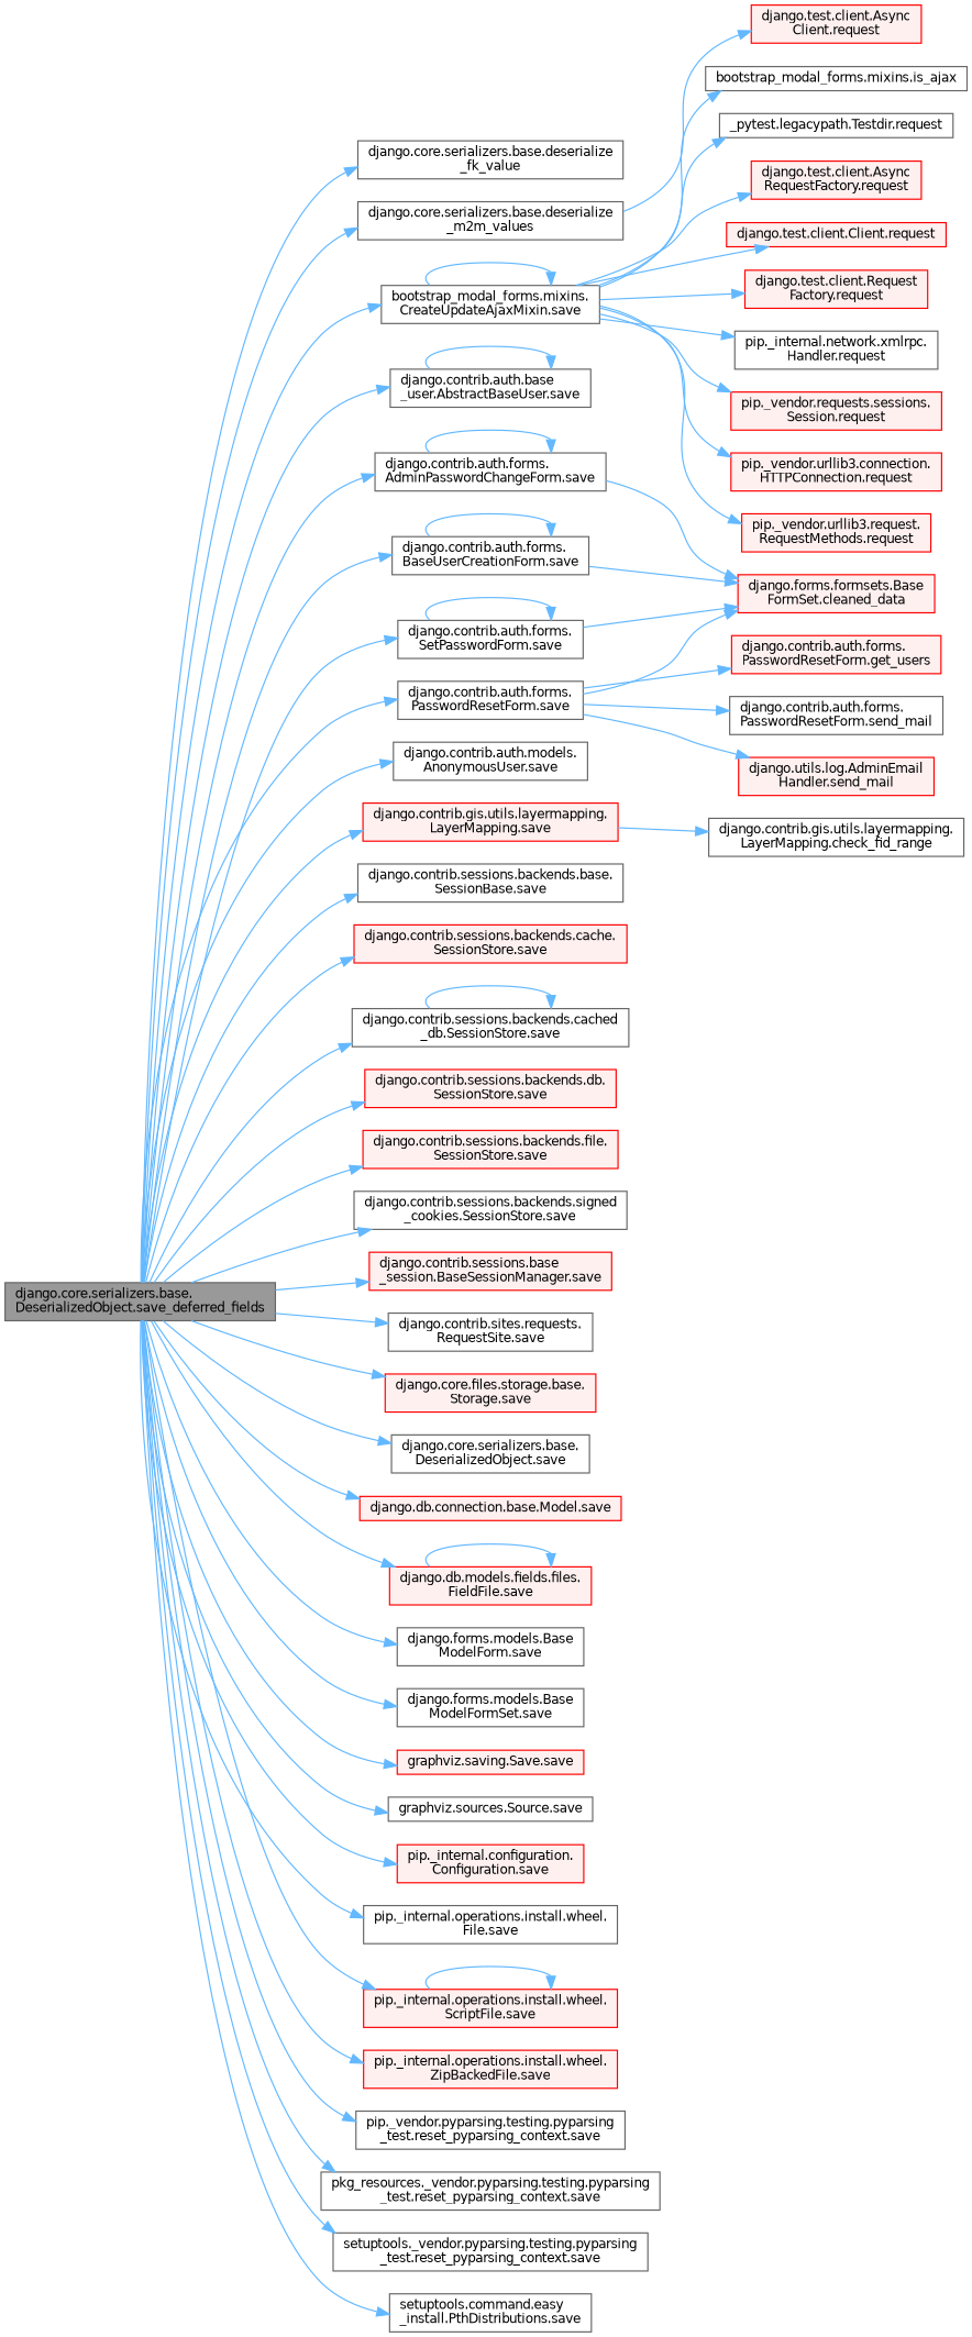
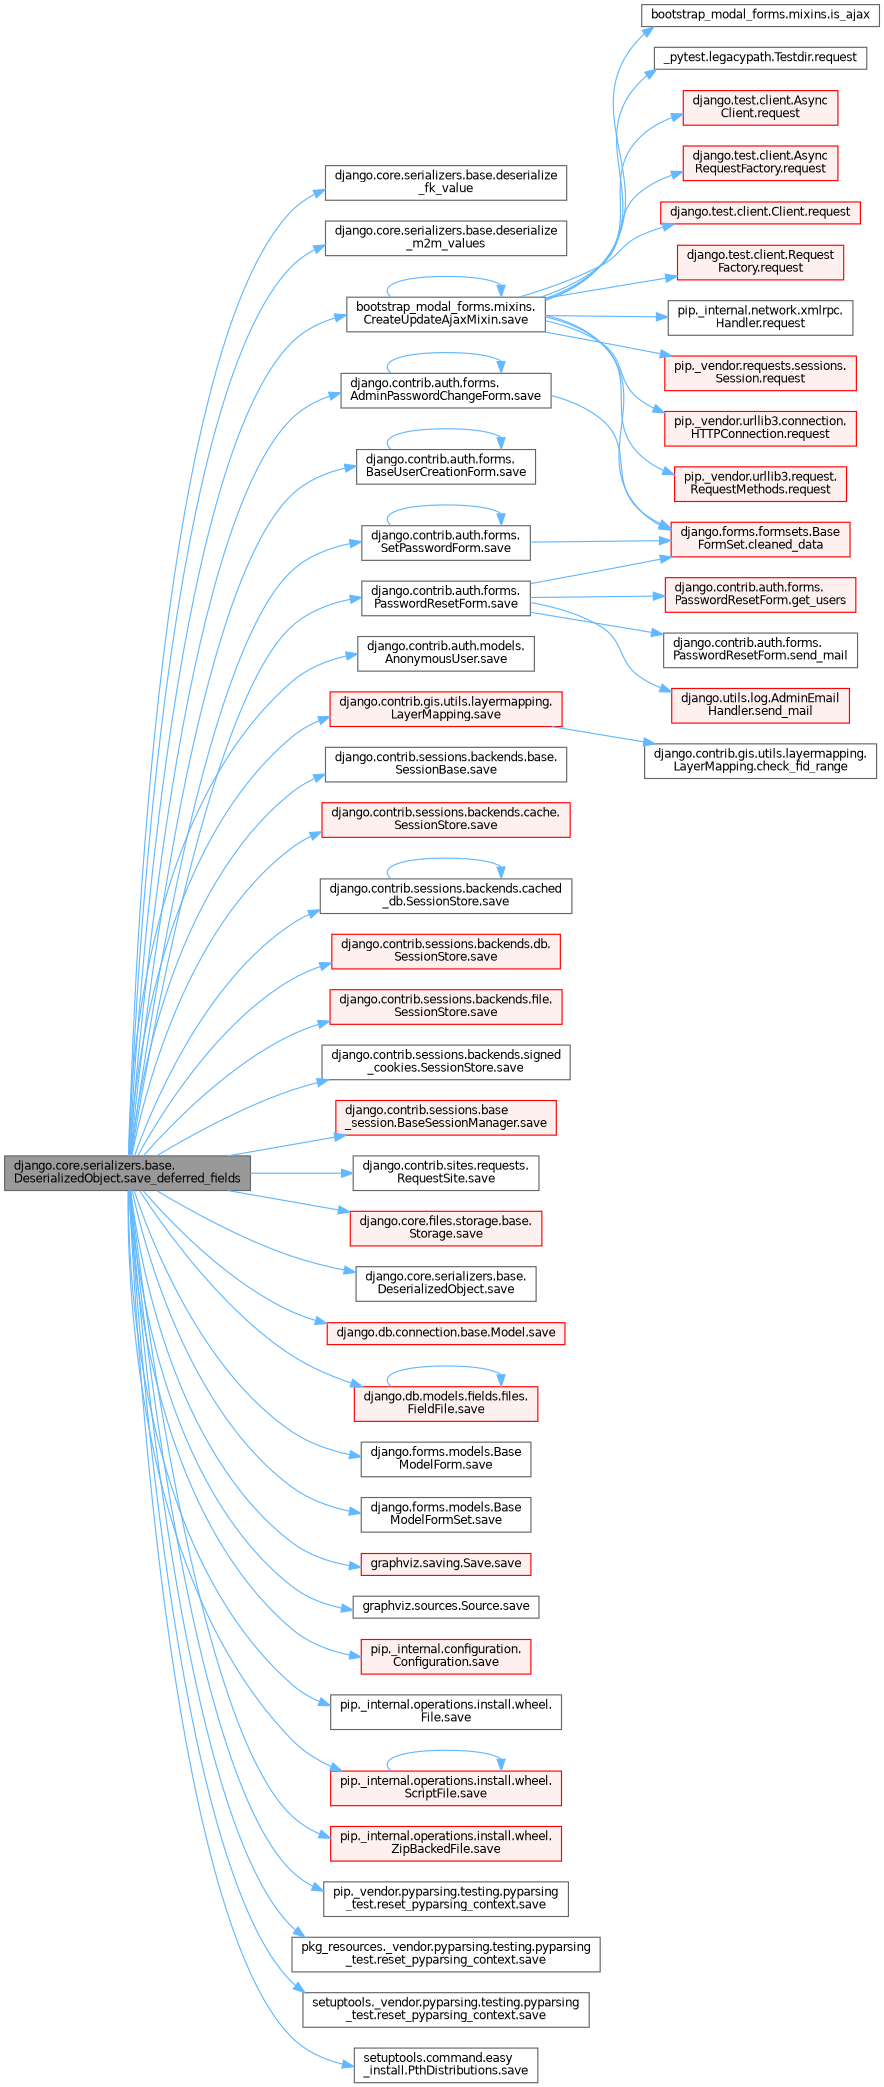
  digraph {
    rankdir=LR
    node [color=grey40 fillcolor=white fontname=Helvetica fontsize=10 shape=box style=filled]
    edge [color=steelblue1 fontname=Helvetica fontsize=10 labelfontname=Helvetica labelfontsize=10 style=solid]
    n1 [color=gray40 fillcolor=grey60 fontcolor=black height=0.2 label="django.core.serializers.base.\lDeserializedObject.save_deferred_fields" width=0.4]
    n2 [height=0.2 label="django.core.serializers.base.deserialize\l_fk_value" width=0.4]
    n3 [height=0.2 label="django.core.serializers.base.deserialize\l_m2m_values" width=0.4]
    n4 [height=0.2 label="bootstrap_modal_forms.mixins.\lCreateUpdateAjaxMixin.save" width=0.4]
-   n5 [height=0.2 label="django.contrib.auth.base\l_user.AbstractBaseUser.save" width=0.4]
    n6 [height=0.2 label="django.contrib.auth.forms.\lAdminPasswordChangeForm.save" width=0.4]
    n7 [height=0.2 label="django.contrib.auth.forms.\lBaseUserCreationForm.save" width=0.4]
    n8 [height=0.2 label="django.contrib.auth.forms.\lPasswordResetForm.save" width=0.4]
    n9 [height=0.2 label="django.contrib.auth.forms.\lSetPasswordForm.save" width=0.4]
    n10 [height=0.2 label="django.contrib.auth.models.\lAnonymousUser.save" width=0.4]
    n11 [color=red fillcolor="#FFF0F0" height=0.2 label="django.contrib.gis.utils.layermapping.\lLayerMapping.save" width=0.4]
    n12 [height=0.2 label="django.contrib.sessions.backends.base.\lSessionBase.save" width=0.4]
    n13 [color=red fillcolor="#FFF0F0" height=0.2 label="django.contrib.sessions.backends.cache.\lSessionStore.save" width=0.4]
    n14 [height=0.2 label="django.contrib.sessions.backends.cached\l_db.SessionStore.save" width=0.4]
    n15 [color=red fillcolor="#FFF0F0" height=0.2 label="django.contrib.sessions.backends.db.\lSessionStore.save" width=0.4]
    n16 [color=red fillcolor="#FFF0F0" height=0.2 label="django.contrib.sessions.backends.file.\lSessionStore.save" width=0.4]
    n17 [height=0.2 label="django.contrib.sessions.backends.signed\l_cookies.SessionStore.save" width=0.4]
    n18 [color=red fillcolor="#FFF0F0" height=0.2 label="django.contrib.sessions.base\l_session.BaseSessionManager.save" width=0.4]
    n19 [height=0.2 label="django.contrib.sites.requests.\lRequestSite.save" width=0.4]
    n20 [color=red fillcolor="#FFF0F0" height=0.2 label="django.core.files.storage.base.\lStorage.save" width=0.4]
    n21 [height=0.2 label="django.core.serializers.base.\lDeserializedObject.save" width=0.4]
    n22 [color=red fillcolor="#FFF0F0" height=0.2 label="django.db.connection.base.Model.save" width=0.4]
    n23 [color=red fillcolor="#FFF0F0" height=0.2 label="django.db.models.fields.files.\lFieldFile.save" width=0.4]
    n24 [height=0.2 label="django.forms.models.Base\lModelForm.save" width=0.4]
    n25 [height=0.2 label="django.forms.models.Base\lModelFormSet.save" width=0.4]
    n26 [color=red fillcolor="#FFF0F0" height=0.2 label="graphviz.saving.Save.save" width=0.4]
    n27 [height=0.2 label="graphviz.sources.Source.save" width=0.4]
    n28 [color=red fillcolor="#FFF0F0" height=0.2 label="pip._internal.configuration.\lConfiguration.save" width=0.4]
    n29 [height=0.2 label="pip._internal.operations.install.wheel.\lFile.save" width=0.4]
    n30 [color=red fillcolor="#FFF0F0" height=0.2 label="pip._internal.operations.install.wheel.\lScriptFile.save" width=0.4]
    n31 [color=red fillcolor="#FFF0F0" height=0.2 label="pip._internal.operations.install.wheel.\lZipBackedFile.save" width=0.4]
    n32 [height=0.2 label="pip._vendor.pyparsing.testing.pyparsing\l_test.reset_pyparsing_context.save" width=0.4]
    n33 [height=0.2 label="pkg_resources._vendor.pyparsing.testing.pyparsing\l_test.reset_pyparsing_context.save" width=0.4]
    n34 [height=0.2 label="setuptools._vendor.pyparsing.testing.pyparsing\l_test.reset_pyparsing_context.save" width=0.4]
    n35 [height=0.2 label="setuptools.command.easy\l_install.PthDistributions.save" width=0.4]
    n36 [height=0.2 label="bootstrap_modal_forms.mixins.is_ajax" width=0.4]
    n37 [height=0.2 label="_pytest.legacypath.Testdir.request" width=0.4]
    n38 [color=red fillcolor="#FFF0F0" height=0.2 label="django.test.client.Async\lClient.request" width=0.4]
    n39 [color=red fillcolor="#FFF0F0" height=0.2 label="django.test.client.Async\lRequestFactory.request" width=0.4]
    n40 [color=red fillcolor="#FFF0F0" height=0.2 label="django.test.client.Client.request" width=0.4]
    n41 [color=red fillcolor="#FFF0F0" height=0.2 label="django.test.client.Request\lFactory.request" width=0.4]
    n42 [height=0.2 label="pip._internal.network.xmlrpc.\lHandler.request" width=0.4]
    n43 [color=red fillcolor="#FFF0F0" height=0.2 label="pip._vendor.requests.sessions.\lSession.request" width=0.4]
    n44 [color=red fillcolor="#FFF0F0" height=0.2 label="pip._vendor.urllib3.connection.\lHTTPConnection.request" width=0.4]
    n45 [color=red fillcolor="#FFF0F0" height=0.2 label="pip._vendor.urllib3.request.\lRequestMethods.request" width=0.4]
    n46 [color=red fillcolor="#FFF0F0" height=0.2 label="django.forms.formsets.Base\lFormSet.cleaned_data" width=0.4]
    n47 [color=red fillcolor="#FFF0F0" height=0.2 label="django.contrib.auth.forms.\lPasswordResetForm.get_users" width=0.4]
    n48 [height=0.2 label="django.contrib.auth.forms.\lPasswordResetForm.send_mail" width=0.4]
    n49 [color=red fillcolor="#FFF0F0" height=0.2 label="django.utils.log.AdminEmail\lHandler.send_mail" width=0.4]
    n50 [height=0.2 label="django.contrib.gis.utils.layermapping.\lLayerMapping.check_fid_range" width=0.4]
    n1 -> n2
    n1 -> n3
    n1 -> n4
-   n1 -> n5
    n1 -> n6
    n1 -> n7
    n1 -> n8
    n1 -> n9
    n1 -> n10
    n1 -> n11
    n1 -> n12
    n1 -> n13
    n1 -> n14
    n1 -> n15
    n1 -> n16
    n1 -> n17
    n1 -> n18
    n1 -> n19
    n1 -> n20
    n1 -> n21
    n1 -> n22
    n1 -> n23
    n1 -> n24
    n1 -> n25
    n1 -> n26
    n1 -> n27
    n1 -> n28
    n1 -> n29
    n1 -> n30
    n1 -> n31
    n1 -> n32
    n1 -> n33
    n1 -> n34
    n1 -> n35
    n4 -> n4
    n4 -> n36
    n4 -> n37
-   n3 -> n38
+   n4 -> n38
    n4 -> n39
    n4 -> n40
    n4 -> n41
    n4 -> n42
    n4 -> n43
    n4 -> n44
    n4 -> n45
-   n5 -> n5
    n6 -> n6
    n6 -> n46
    n7 -> n7
-   n7 -> n46
+   n4 -> n46
    n8 -> n46
    n8 -> n47
    n8 -> n48
    n8 -> n49
    n9 -> n9
    n9 -> n46
    n11 -> n50
    n14 -> n14
    n23 -> n23
    n30 -> n30
  }
